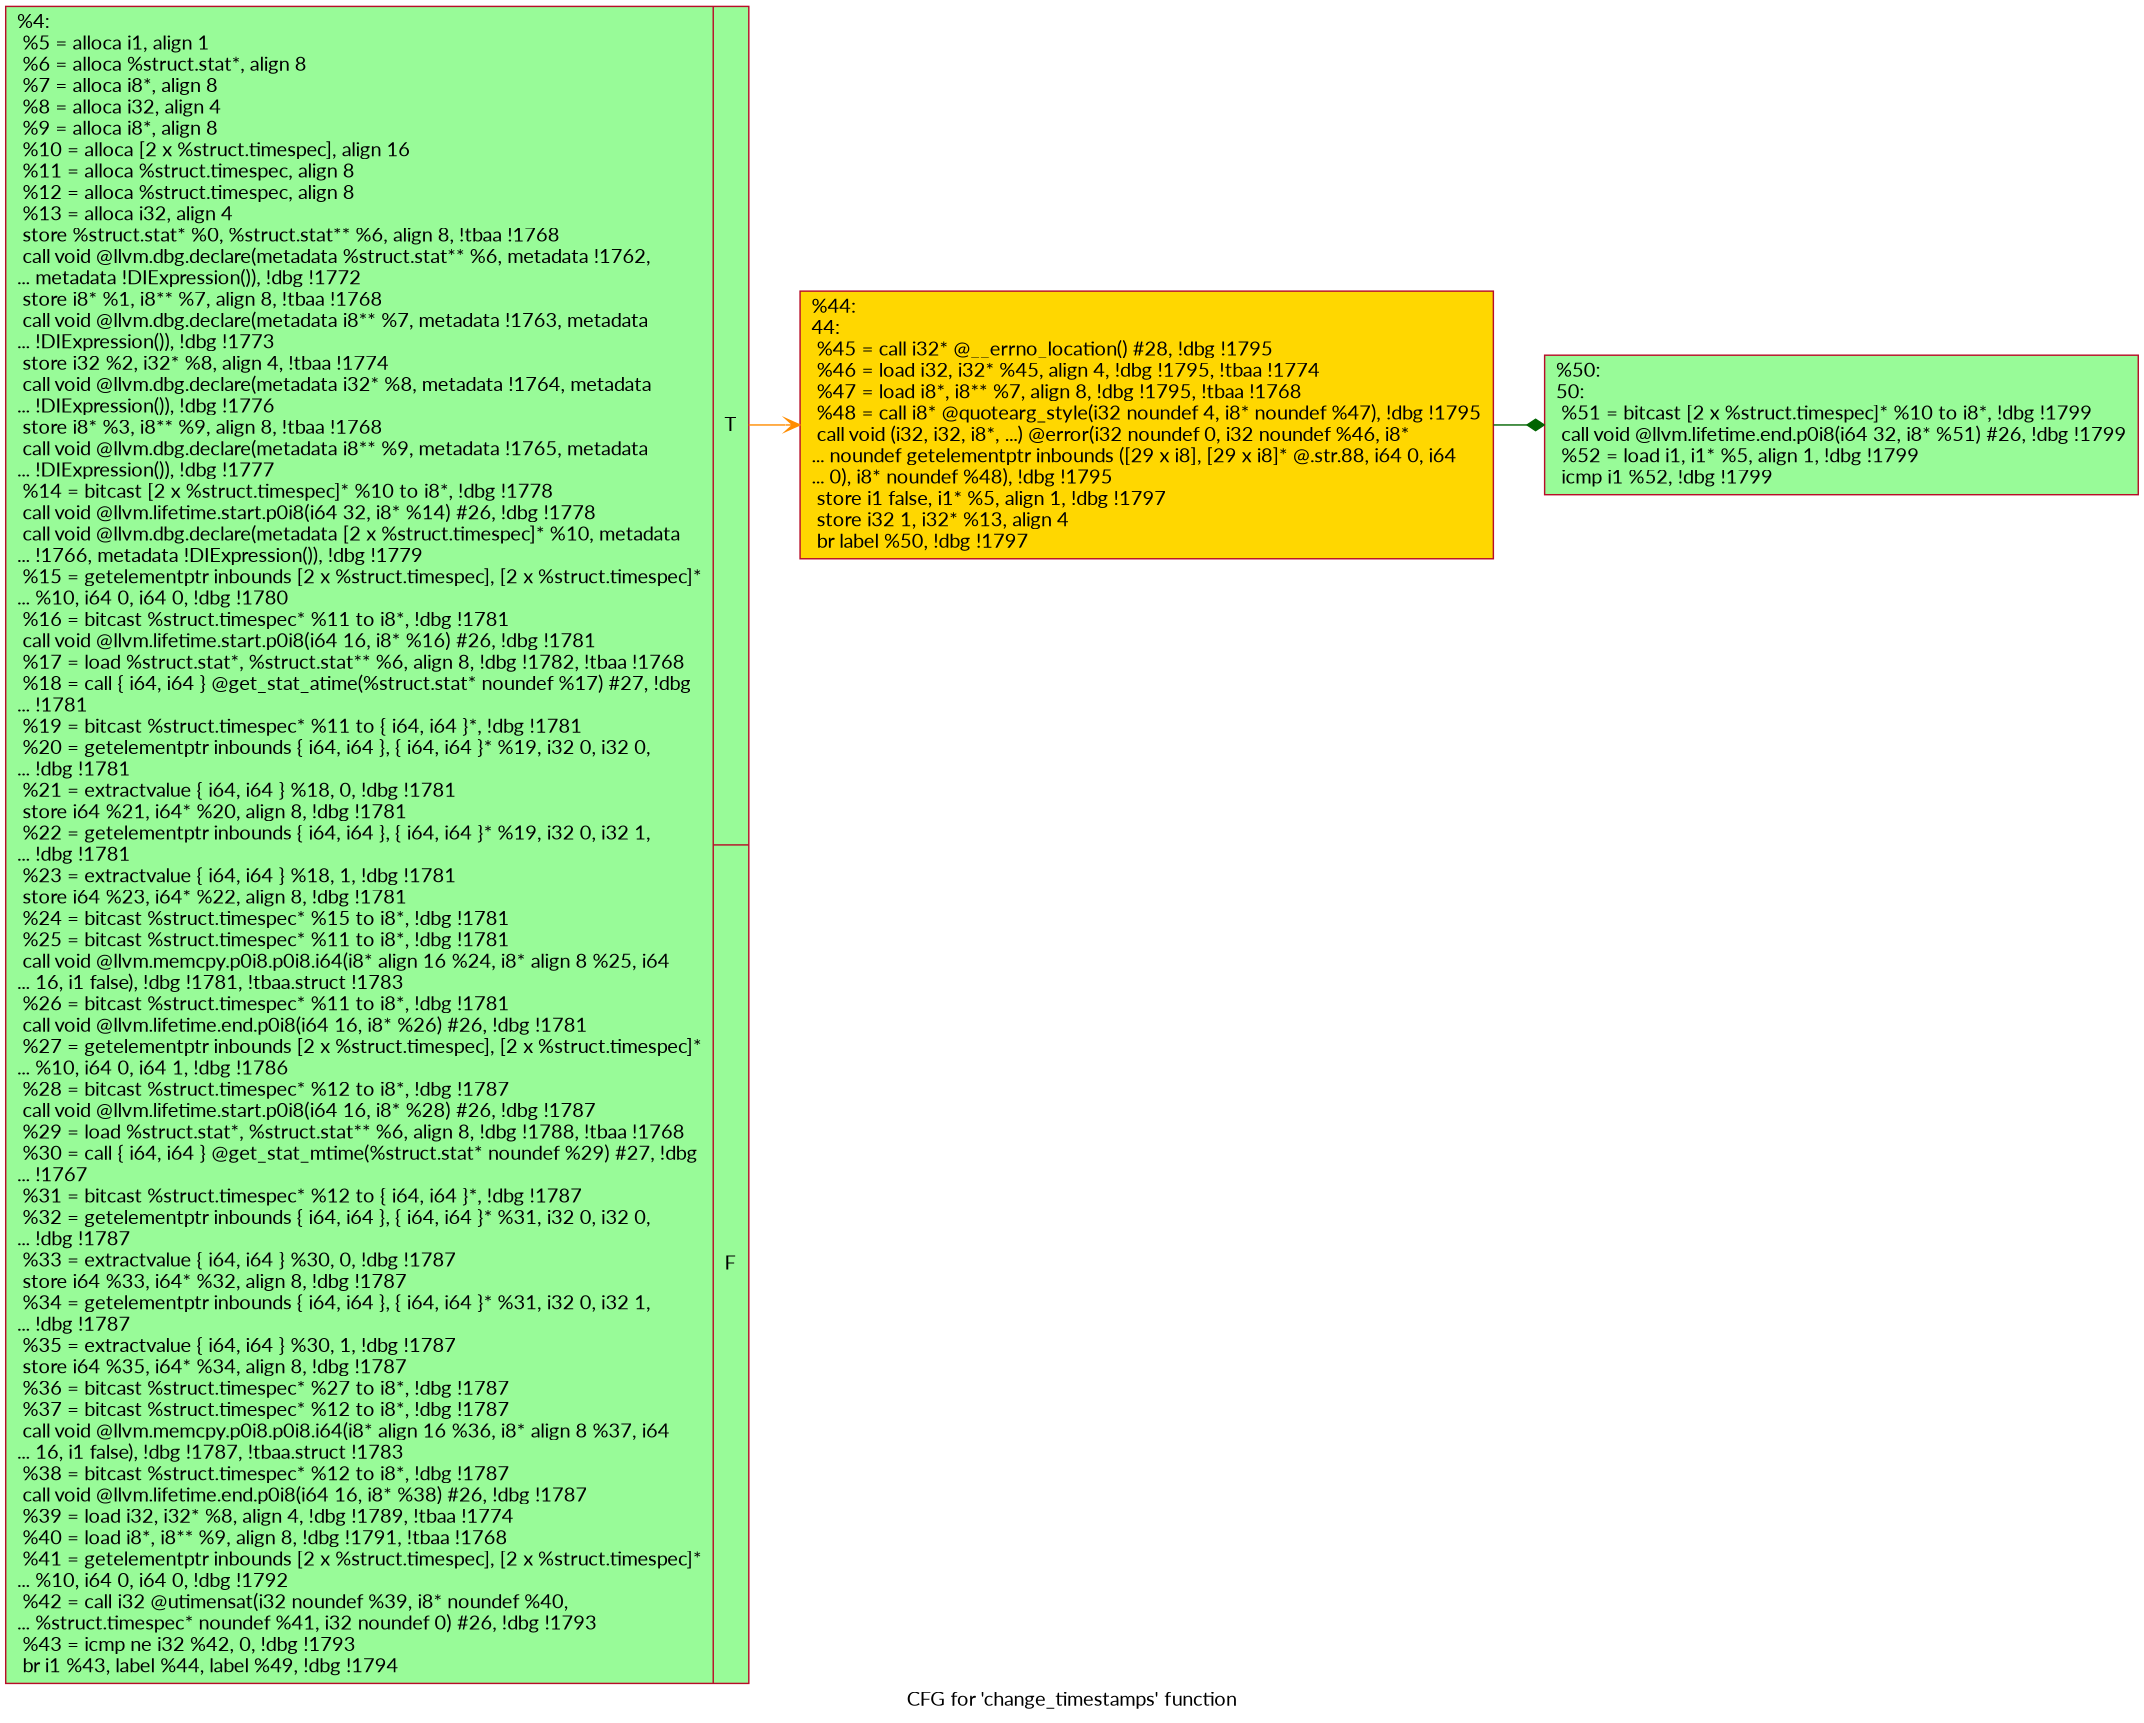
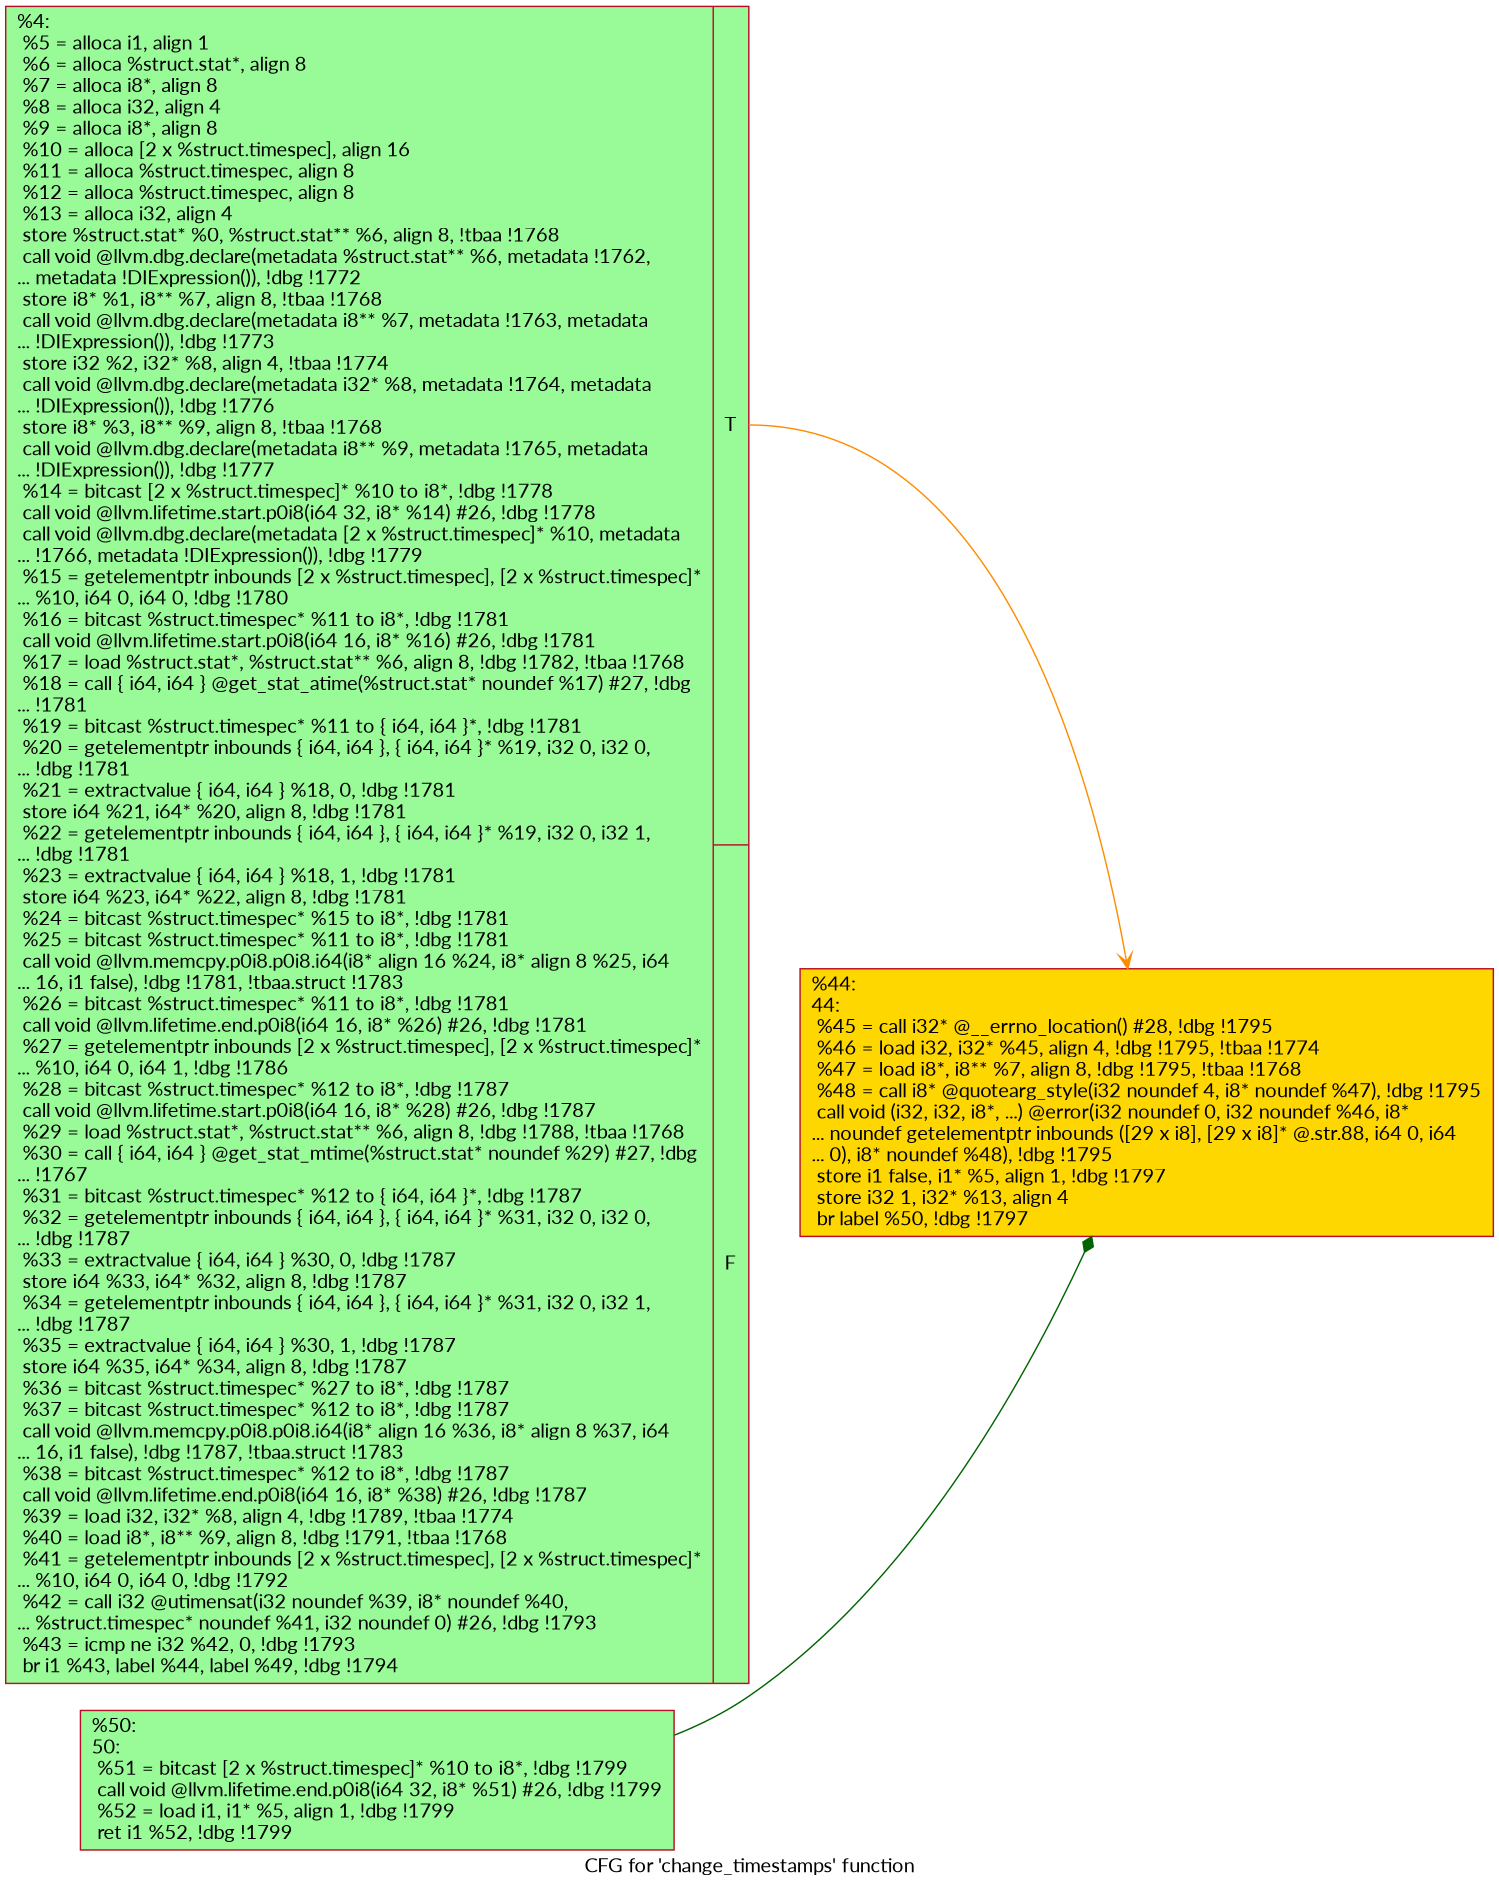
  digraph {
    fontname=Lato
    label="CFG for 'change_timestamps' function"
    rankdir=LR
    node [color="#b70d28ff" fillcolor=palegreen fontname=Lato shape=record style=filled]
    edge [fontname=Lato style=solid]
    n1 [label="{%4:\l  %5 = alloca i1, align 1\l  %6 = alloca %struct.stat*, align 8\l  %7 = alloca i8*, align 8\l  %8 = alloca i32, align 4\l  %9 = alloca i8*, align 8\l  %10 = alloca [2 x %struct.timespec], align 16\l  %11 = alloca %struct.timespec, align 8\l  %12 = alloca %struct.timespec, align 8\l  %13 = alloca i32, align 4\l  store %struct.stat* %0, %struct.stat** %6, align 8, !tbaa !1768\l  call void @llvm.dbg.declare(metadata %struct.stat** %6, metadata !1762,\l... metadata !DIExpression()), !dbg !1772\l  store i8* %1, i8** %7, align 8, !tbaa !1768\l  call void @llvm.dbg.declare(metadata i8** %7, metadata !1763, metadata\l... !DIExpression()), !dbg !1773\l  store i32 %2, i32* %8, align 4, !tbaa !1774\l  call void @llvm.dbg.declare(metadata i32* %8, metadata !1764, metadata\l... !DIExpression()), !dbg !1776\l  store i8* %3, i8** %9, align 8, !tbaa !1768\l  call void @llvm.dbg.declare(metadata i8** %9, metadata !1765, metadata\l... !DIExpression()), !dbg !1777\l  %14 = bitcast [2 x %struct.timespec]* %10 to i8*, !dbg !1778\l  call void @llvm.lifetime.start.p0i8(i64 32, i8* %14) #26, !dbg !1778\l  call void @llvm.dbg.declare(metadata [2 x %struct.timespec]* %10, metadata\l... !1766, metadata !DIExpression()), !dbg !1779\l  %15 = getelementptr inbounds [2 x %struct.timespec], [2 x %struct.timespec]*\l... %10, i64 0, i64 0, !dbg !1780\l  %16 = bitcast %struct.timespec* %11 to i8*, !dbg !1781\l  call void @llvm.lifetime.start.p0i8(i64 16, i8* %16) #26, !dbg !1781\l  %17 = load %struct.stat*, %struct.stat** %6, align 8, !dbg !1782, !tbaa !1768\l  %18 = call \{ i64, i64 \} @get_stat_atime(%struct.stat* noundef %17) #27, !dbg\l... !1781\l  %19 = bitcast %struct.timespec* %11 to \{ i64, i64 \}*, !dbg !1781\l  %20 = getelementptr inbounds \{ i64, i64 \}, \{ i64, i64 \}* %19, i32 0, i32 0,\l... !dbg !1781\l  %21 = extractvalue \{ i64, i64 \} %18, 0, !dbg !1781\l  store i64 %21, i64* %20, align 8, !dbg !1781\l  %22 = getelementptr inbounds \{ i64, i64 \}, \{ i64, i64 \}* %19, i32 0, i32 1,\l... !dbg !1781\l  %23 = extractvalue \{ i64, i64 \} %18, 1, !dbg !1781\l  store i64 %23, i64* %22, align 8, !dbg !1781\l  %24 = bitcast %struct.timespec* %15 to i8*, !dbg !1781\l  %25 = bitcast %struct.timespec* %11 to i8*, !dbg !1781\l  call void @llvm.memcpy.p0i8.p0i8.i64(i8* align 16 %24, i8* align 8 %25, i64\l... 16, i1 false), !dbg !1781, !tbaa.struct !1783\l  %26 = bitcast %struct.timespec* %11 to i8*, !dbg !1781\l  call void @llvm.lifetime.end.p0i8(i64 16, i8* %26) #26, !dbg !1781\l  %27 = getelementptr inbounds [2 x %struct.timespec], [2 x %struct.timespec]*\l... %10, i64 0, i64 1, !dbg !1786\l  %28 = bitcast %struct.timespec* %12 to i8*, !dbg !1787\l  call void @llvm.lifetime.start.p0i8(i64 16, i8* %28) #26, !dbg !1787\l  %29 = load %struct.stat*, %struct.stat** %6, align 8, !dbg !1788, !tbaa !1768\l  %30 = call \{ i64, i64 \} @get_stat_mtime(%struct.stat* noundef %29) #27, !dbg\l... !1767\l  %31 = bitcast %struct.timespec* %12 to \{ i64, i64 \}*, !dbg !1787\l  %32 = getelementptr inbounds \{ i64, i64 \}, \{ i64, i64 \}* %31, i32 0, i32 0,\l... !dbg !1787\l  %33 = extractvalue \{ i64, i64 \} %30, 0, !dbg !1787\l  store i64 %33, i64* %32, align 8, !dbg !1787\l  %34 = getelementptr inbounds \{ i64, i64 \}, \{ i64, i64 \}* %31, i32 0, i32 1,\l... !dbg !1787\l  %35 = extractvalue \{ i64, i64 \} %30, 1, !dbg !1787\l  store i64 %35, i64* %34, align 8, !dbg !1787\l  %36 = bitcast %struct.timespec* %27 to i8*, !dbg !1787\l  %37 = bitcast %struct.timespec* %12 to i8*, !dbg !1787\l  call void @llvm.memcpy.p0i8.p0i8.i64(i8* align 16 %36, i8* align 8 %37, i64\l... 16, i1 false), !dbg !1787, !tbaa.struct !1783\l  %38 = bitcast %struct.timespec* %12 to i8*, !dbg !1787\l  call void @llvm.lifetime.end.p0i8(i64 16, i8* %38) #26, !dbg !1787\l  %39 = load i32, i32* %8, align 4, !dbg !1789, !tbaa !1774\l  %40 = load i8*, i8** %9, align 8, !dbg !1791, !tbaa !1768\l  %41 = getelementptr inbounds [2 x %struct.timespec], [2 x %struct.timespec]*\l... %10, i64 0, i64 0, !dbg !1792\l  %42 = call i32 @utimensat(i32 noundef %39, i8* noundef %40,\l... %struct.timespec* noundef %41, i32 noundef 0) #26, !dbg !1793\l  %43 = icmp ne i32 %42, 0, !dbg !1793\l  br i1 %43, label %44, label %49, !dbg !1794\l|{<s0>T|<s1>F}}"]
    n2 [fillcolor=gold label="{%44:\l44:                                               \l  %45 = call i32* @__errno_location() #28, !dbg !1795\l  %46 = load i32, i32* %45, align 4, !dbg !1795, !tbaa !1774\l  %47 = load i8*, i8** %7, align 8, !dbg !1795, !tbaa !1768\l  %48 = call i8* @quotearg_style(i32 noundef 4, i8* noundef %47), !dbg !1795\l  call void (i32, i32, i8*, ...) @error(i32 noundef 0, i32 noundef %46, i8*\l... noundef getelementptr inbounds ([29 x i8], [29 x i8]* @.str.88, i64 0, i64\l... 0), i8* noundef %48), !dbg !1795\l  store i1 false, i1* %5, align 1, !dbg !1797\l  store i32 1, i32* %13, align 4\l  br label %50, !dbg !1797\l}"]
-   n3 [label="{%50:\l50:                                               \l  %51 = bitcast [2 x %struct.timespec]* %10 to i8*, !dbg !1799\l  call void @llvm.lifetime.end.p0i8(i64 32, i8* %51) #26, !dbg !1799\l  %52 = load i1, i1* %5, align 1, !dbg !1799\l  icmp i1 %52, !dbg !1799\l}"]
+   n3 [label="{%50:\l50:                                               \l  %51 = bitcast [2 x %struct.timespec]* %10 to i8*, !dbg !1799\l  call void @llvm.lifetime.end.p0i8(i64 32, i8* %51) #26, !dbg !1799\l  %52 = load i1, i1* %5, align 1, !dbg !1799\l  ret i1 %52, !dbg !1799\l}"]
    n1 -> n2 [arrowhead=vee color=darkorange tailport=s0]
-   n2 -> n3 [arrowhead=diamond color=darkgreen]
+   n3 -> n2 [arrowhead=diamond color=darkgreen]
  }
